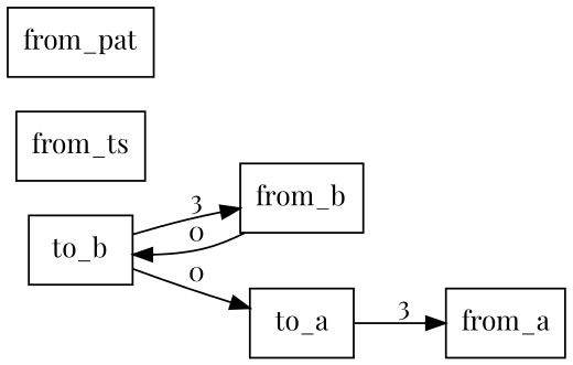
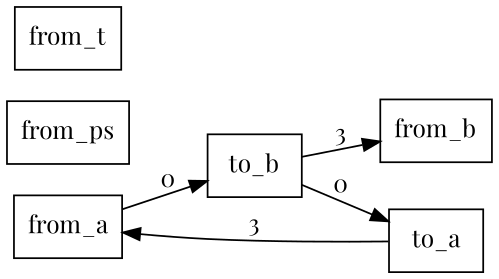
  digraph {
    fontname="Playfair Display"
    rankdir=LR
    node [fillcolor=white fontname="Playfair Display" shape=box style=filled]
    edge [fontname="Playfair Display"]
    n1 [label=<from_a>]
    n2 [label=<to_a>]
    n3 [label=<from_b>]
    n4 [label=<to_b>]
-   n6 [label=<from_ts>]
-   n7 [label=<from_pat>]
+   n5 [label=<from_ps>]
+   n8 [label=<from_t>]
    n2 -> n1 [label=3]
-   n3 -> n4 [label=0]
+   n1 -> n4 [label=0]
    n4 -> n2 [label=0]
    n4 -> n3 [label=3]
  }
